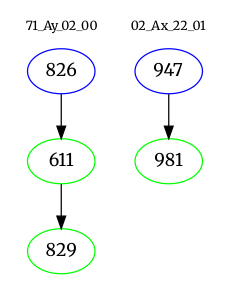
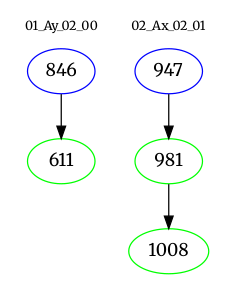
  digraph {
    fontname=Merriweather
    node [color=green fontname=Merriweather]
    edge [color=black fontname=Merriweather]
-   n1 [color=blue label=826]
+   n1 [color=blue label=846]
    n2 [label=611]
-   n3 [label=829]
    n4 [color=blue label=947]
    n5 [label=981]
+   n6 [label=1008]
    subgraph cluster_1 {
      color=white
      fontsize=10
-     label="71_Ay_02_00"
+     label="01_Ay_02_00"
      n1
      n2
-     n3
    }
    subgraph cluster_2 {
      color=white
      fontsize=10
-     label="02_Ax_22_01"
+     label="02_Ax_02_01"
      n4
      n5
+     n6
    }
    n1 -> n2
-   n2 -> n3
    n4 -> n5
+   n5 -> n6
  }
